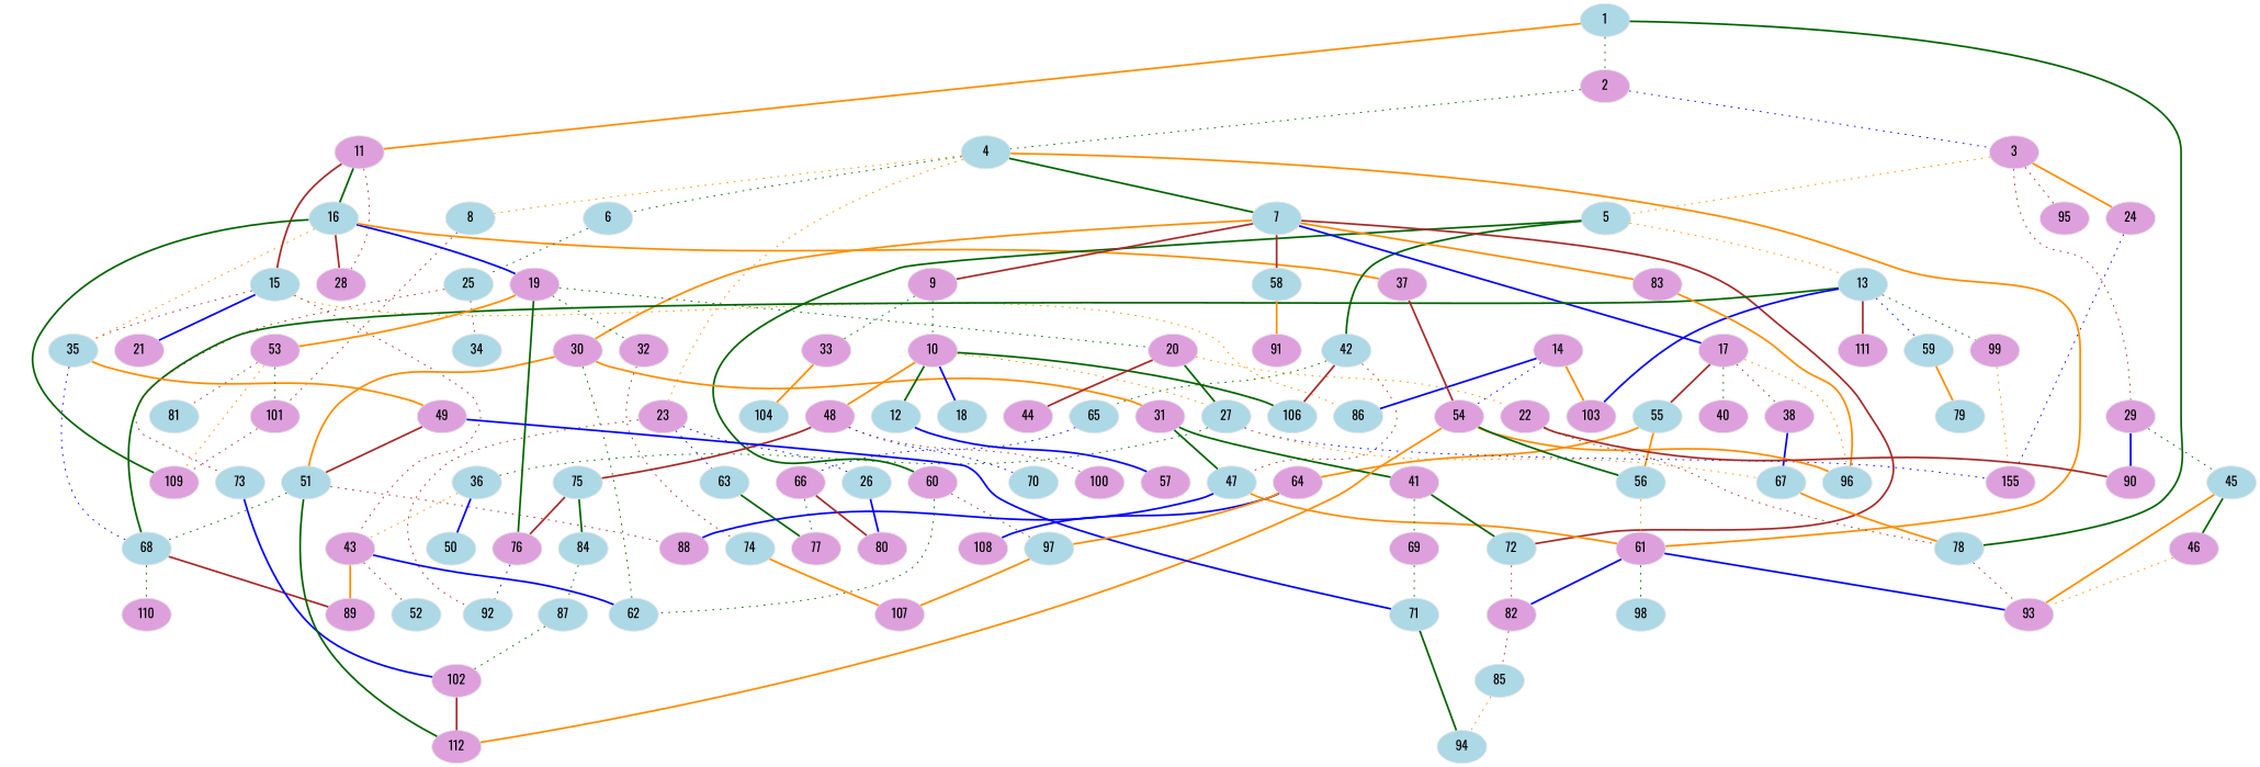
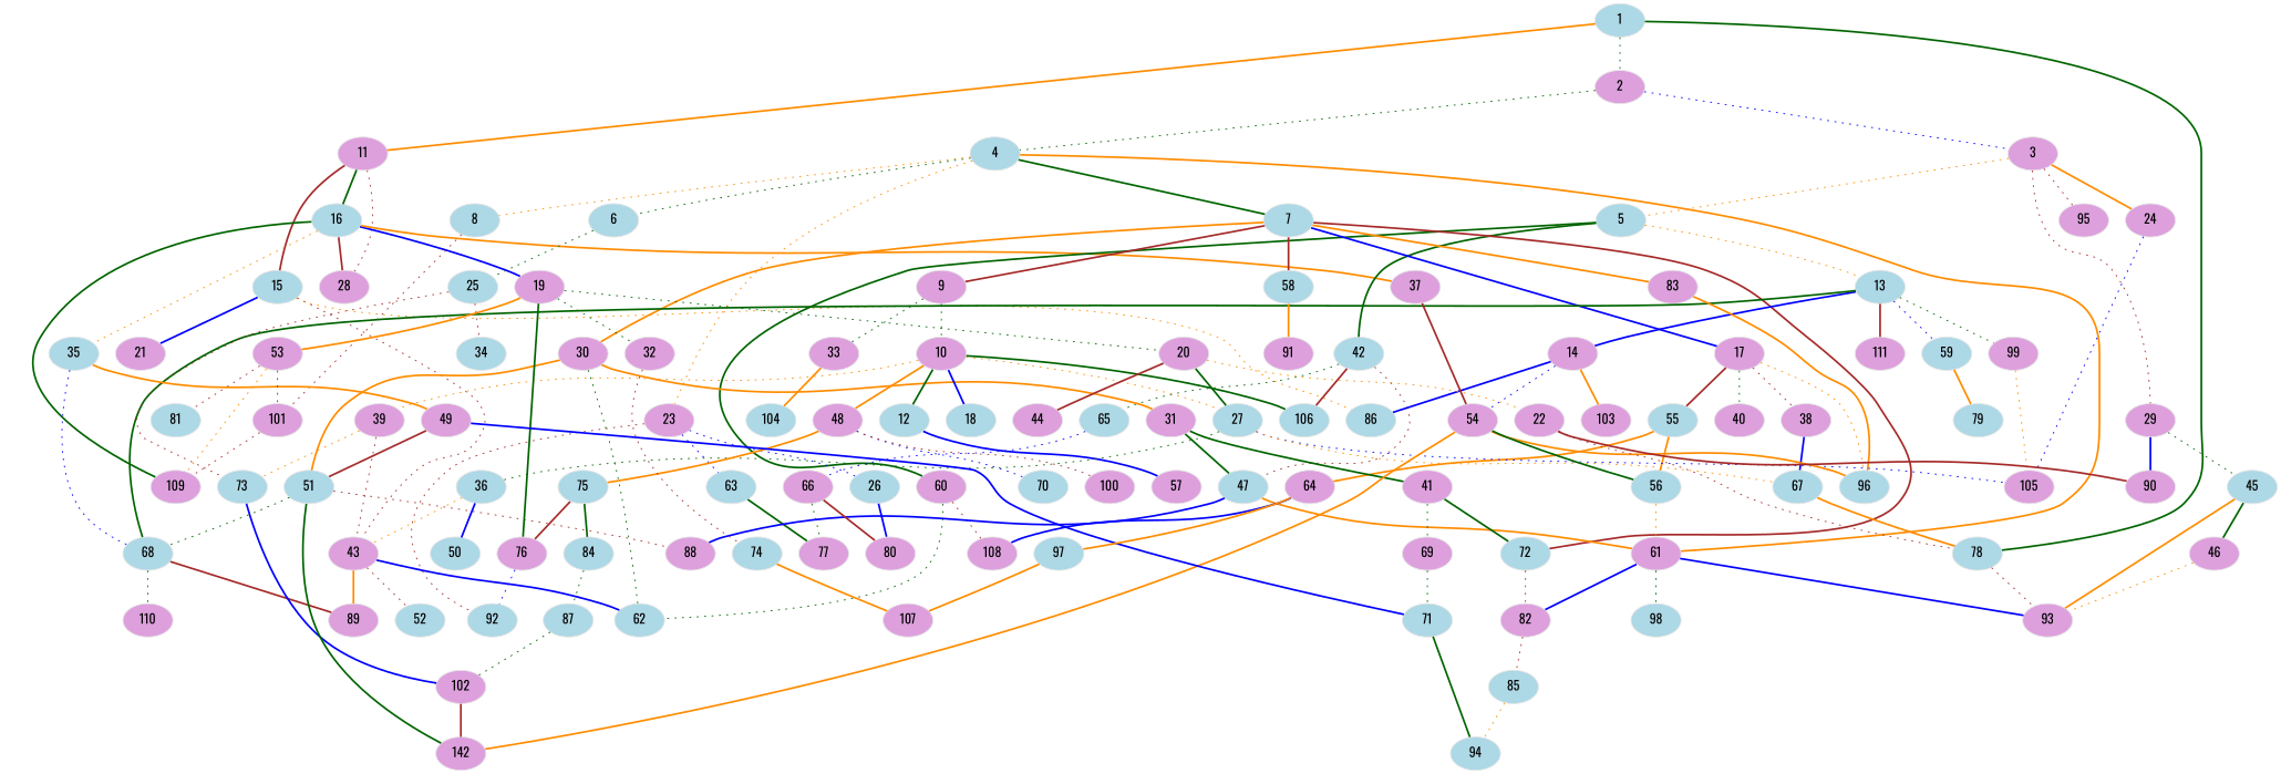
  graph {
    fontname=Oswald
    node [color=gray90 fillcolor=plum fontname=Oswald style=filled]
    edge [color=darkorange fontname=Oswald style=bold]
    1 [fillcolor=lightblue]
    2
    11
    78 [fillcolor=lightblue]
    3
    4 [fillcolor=lightblue]
    15 [fillcolor=lightblue]
    16 [fillcolor=lightblue]
    28
    93
    5 [fillcolor=lightblue]
    24
    29
    95
    6 [fillcolor=lightblue]
    7 [fillcolor=lightblue]
    8 [fillcolor=lightblue]
    23
    61
    13 [fillcolor=lightblue]
    42 [fillcolor=lightblue]
    60
-   105 [label=155]
+   105
    90
    45 [fillcolor=lightblue]
    25 [fillcolor=lightblue]
    9
    17
    30
    58 [fillcolor=lightblue]
    72 [fillcolor=lightblue]
    83
    101
    26 [fillcolor=lightblue]
    63 [fillcolor=lightblue]
    92 [fillcolor=lightblue]
    82
    98 [fillcolor=lightblue]
    14
    59 [fillcolor=lightblue]
    68 [fillcolor=lightblue]
    99
    111
    106 [fillcolor=lightblue]
    47 [fillcolor=lightblue]
    65 [fillcolor=lightblue]
    62 [fillcolor=lightblue]
    108
    34 [fillcolor=lightblue]
    73 [fillcolor=lightblue]
    10
    33
    38
    40
    55 [fillcolor=lightblue]
    96 [fillcolor=lightblue]
    31
    51 [fillcolor=lightblue]
    91
    109
    12 [fillcolor=lightblue]
    18 [fillcolor=lightblue]
    27 [fillcolor=lightblue]
+   39
    48
    104 [fillcolor=lightblue]
    57
    36 [fillcolor=lightblue]
    67 [fillcolor=lightblue]
    43
    70 [fillcolor=lightblue]
    75 [fillcolor=lightblue]
    100
    86 [fillcolor=lightblue]
    21
    35 [fillcolor=lightblue]
    19
    37
    54
    103
    79 [fillcolor=lightblue]
    89
    110
-   112
+   112 [label=142]
    56 [fillcolor=lightblue]
    49
    52 [fillcolor=lightblue]
    20
    32
    53
    76
    64
    22
    44
    74 [fillcolor=lightblue]
    81 [fillcolor=lightblue]
    80
    77
    102
    50 [fillcolor=lightblue]
    46
    41
    88
    69
    107
    71 [fillcolor=lightblue]
    66
    84 [fillcolor=lightblue]
    94 [fillcolor=lightblue]
    97 [fillcolor=lightblue]
    85 [fillcolor=lightblue]
    87 [fillcolor=lightblue]
    1 -- 2 [color=darkgreen style=dotted]
    1 -- 11
    1 -- 78 [color=darkgreen]
    2 -- 3 [color=blue style=dotted]
    2 -- 4 [color=darkgreen style=dotted]
    11 -- 15 [color=brown]
    11 -- 16 [color=darkgreen]
    11 -- 28 [color=brown style=dotted]
    78 -- 93 [color=brown style=dotted]
    3 -- 5 [style=dotted]
    3 -- 24
    3 -- 29 [color=brown style=dotted]
    3 -- 95 [color=brown style=dotted]
    4 -- 6 [color=darkgreen style=dotted]
    4 -- 7 [color=darkgreen]
    4 -- 8 [style=dotted]
    4 -- 23 [style=dotted]
    4 -- 61
    15 -- 43 [color=brown style=dotted]
    15 -- 86 [style=dotted]
    15 -- 21 [color=blue]
-   15 -- 35 [color=brown style=dotted]
    16 -- 28 [color=brown]
    16 -- 109 [color=darkgreen]
    16 -- 35 [style=dotted]
    16 -- 19 [color=blue]
    16 -- 37
    5 -- 13 [style=dotted]
    5 -- 42 [color=darkgreen]
    5 -- 60 [color=darkgreen]
    24 -- 105 [color=blue style=dotted]
    29 -- 90 [color=blue]
    29 -- 45 [color=darkgreen style=dotted]
    6 -- 25 [color=darkgreen style=dotted]
    7 -- 9 [color=brown]
    7 -- 17 [color=blue]
    7 -- 30
    7 -- 58 [color=brown]
    7 -- 72 [color=brown]
    7 -- 83
    8 -- 101 [color=brown style=dotted]
    23 -- 26 [color=blue style=dotted]
    23 -- 63 [color=blue style=dotted]
    23 -- 92 [color=brown style=dotted]
    61 -- 93 [color=blue]
    61 -- 82 [color=blue]
    61 -- 98 [color=darkgreen style=dotted]
-   13 -- 103 [color=blue]
+   13 -- 14 [color=blue]
    13 -- 59 [color=blue style=dotted]
    13 -- 68 [color=darkgreen]
    13 -- 99 [color=darkgreen style=dotted]
    13 -- 111 [color=brown]
    42 -- 106 [color=brown]
    42 -- 47 [color=brown style=dotted]
    42 -- 65 [color=darkgreen style=dotted]
    60 -- 62 [color=darkgreen style=dotted]
-   60 -- 97 [color=brown style=dotted]
+   60 -- 108 [color=brown style=dotted]
    45 -- 93
    45 -- 46 [color=darkgreen]
    25 -- 34 [color=brown style=dotted]
    25 -- 73 [color=brown style=dotted]
    9 -- 10 [color=darkgreen style=dotted]
    9 -- 33 [color=darkgreen style=dotted]
    17 -- 38 [color=brown style=dotted]
    17 -- 40 [color=darkgreen style=dotted]
    17 -- 55 [color=brown]
    17 -- 96 [style=dotted]
    30 -- 62 [color=darkgreen style=dotted]
    30 -- 31
    30 -- 51
    58 -- 91
    72 -- 82 [color=brown style=dotted]
    83 -- 96
    101 -- 109 [color=brown style=dotted]
    26 -- 80 [color=blue]
    63 -- 77 [color=darkgreen]
    82 -- 85 [color=brown style=dotted]
    14 -- 86 [color=blue]
    14 -- 54 [color=blue style=dotted]
    14 -- 103
    59 -- 79
    68 -- 89 [color=brown]
    68 -- 110 [color=darkgreen style=dotted]
    99 -- 105 [style=dotted]
    47 -- 61
    47 -- 88 [color=blue]
    65 -- 66 [color=blue style=dotted]
    73 -- 102 [color=blue]
    10 -- 106 [color=darkgreen]
    10 -- 12 [color=darkgreen]
    10 -- 18 [color=blue]
    10 -- 27 [style=dotted]
+   10 -- 39 [style=dotted]
    10 -- 48
    33 -- 104
    38 -- 67 [color=blue]
    55 -- 56
    55 -- 64
    31 -- 47 [color=darkgreen]
    31 -- 41 [color=darkgreen]
    51 -- 68 [color=darkgreen style=dotted]
    51 -- 112 [color=darkgreen]
    51 -- 88 [color=brown style=dotted]
    12 -- 57 [color=blue]
    27 -- 105 [color=blue style=dotted]
    27 -- 36 [color=darkgreen style=dotted]
    27 -- 67 [style=dotted]
+   39 -- 73 [style=dotted]
+   39 -- 43 [color=brown style=dotted]
    48 -- 70 [color=blue style=dotted]
-   48 -- 75 [color=brown]
+   48 -- 75
    48 -- 100 [color=brown style=dotted]
    36 -- 43 [style=dotted]
    36 -- 50 [color=blue]
    67 -- 78
    43 -- 62 [color=blue]
    43 -- 89
    43 -- 52 [color=brown style=dotted]
    75 -- 76 [color=brown]
    75 -- 84 [color=darkgreen]
    35 -- 68 [color=blue style=dotted]
    35 -- 49
    19 -- 20 [color=darkgreen style=dotted]
    19 -- 32 [color=darkgreen style=dotted]
    19 -- 53
    19 -- 76 [color=darkgreen]
    37 -- 54 [color=brown]
    54 -- 96
    54 -- 112
    54 -- 56 [color=darkgreen]
    56 -- 61 [style=dotted]
    49 -- 51 [color=brown]
    49 -- 71 [color=blue]
    20 -- 27 [color=darkgreen]
    20 -- 22 [style=dotted]
    20 -- 44 [color=brown]
    32 -- 74 [color=brown style=dotted]
    53 -- 101 [color=darkgreen style=dotted]
    53 -- 109 [style=dotted]
    53 -- 81 [color=brown style=dotted]
    76 -- 92 [color=blue style=dotted]
    64 -- 108 [color=blue]
    64 -- 97
    22 -- 78 [color=brown style=dotted]
    22 -- 90 [color=brown]
    74 -- 107
    102 -- 112 [color=brown]
    46 -- 93 [style=dotted]
    41 -- 72 [color=darkgreen]
    41 -- 69 [color=darkgreen style=dotted]
    69 -- 71 [color=darkgreen style=dotted]
    71 -- 94 [color=darkgreen]
    66 -- 80 [color=brown]
    66 -- 77 [color=darkgreen style=dotted]
    84 -- 87 [color=darkgreen style=dotted]
    97 -- 107
    85 -- 94 [style=dotted]
    87 -- 102 [color=darkgreen style=dotted]
  }
